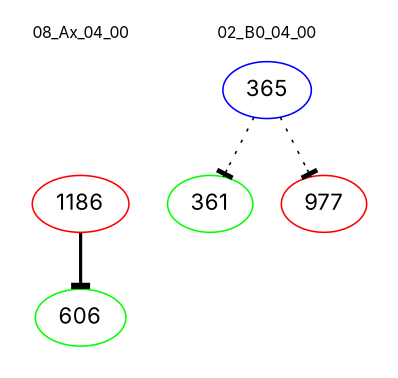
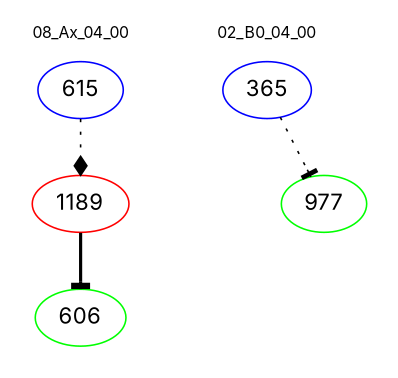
  digraph {
    fontname=Inter
    node [color=blue fontname=Inter]
    edge [arrowhead=tee color=black fontname=Inter style=dotted]
+   n1 [label=615]
    n2 [color=green label=606]
-   n3 [color=red label=1186]
+   n3 [color=red label=1189]
    n4 [label=365]
-   n5 [color=green label=361]
-   n6 [color=red label=977]
+   n6 [color=green label=977]
    subgraph cluster_1 {
      color=white
      fontsize=10
      label="08_Ax_04_00"
+     n1
      n2
      n3
    }
    subgraph cluster_2 {
      color=white
      fontsize=10
      label="02_B0_04_00"
      n4
-     n5
      n6
    }
+   n1 -> n3 [arrowhead=diamond]
    n3 -> n2 [style=bold]
-   n4 -> n5
    n4 -> n6
  }
